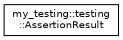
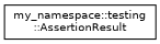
  digraph {
    rankdir=LR
-   n1 [color=black fillcolor=white fontname=Helvetica fontsize=10 height=0.2 label="my_testing::testing\l::AssertionResult" shape=record style=filled width=0.4]
+   n1 [color=black fillcolor=white fontname=Helvetica fontsize=10 height=0.2 label="my_namespace::testing\l::AssertionResult" shape=record style=filled width=0.4]
  }
